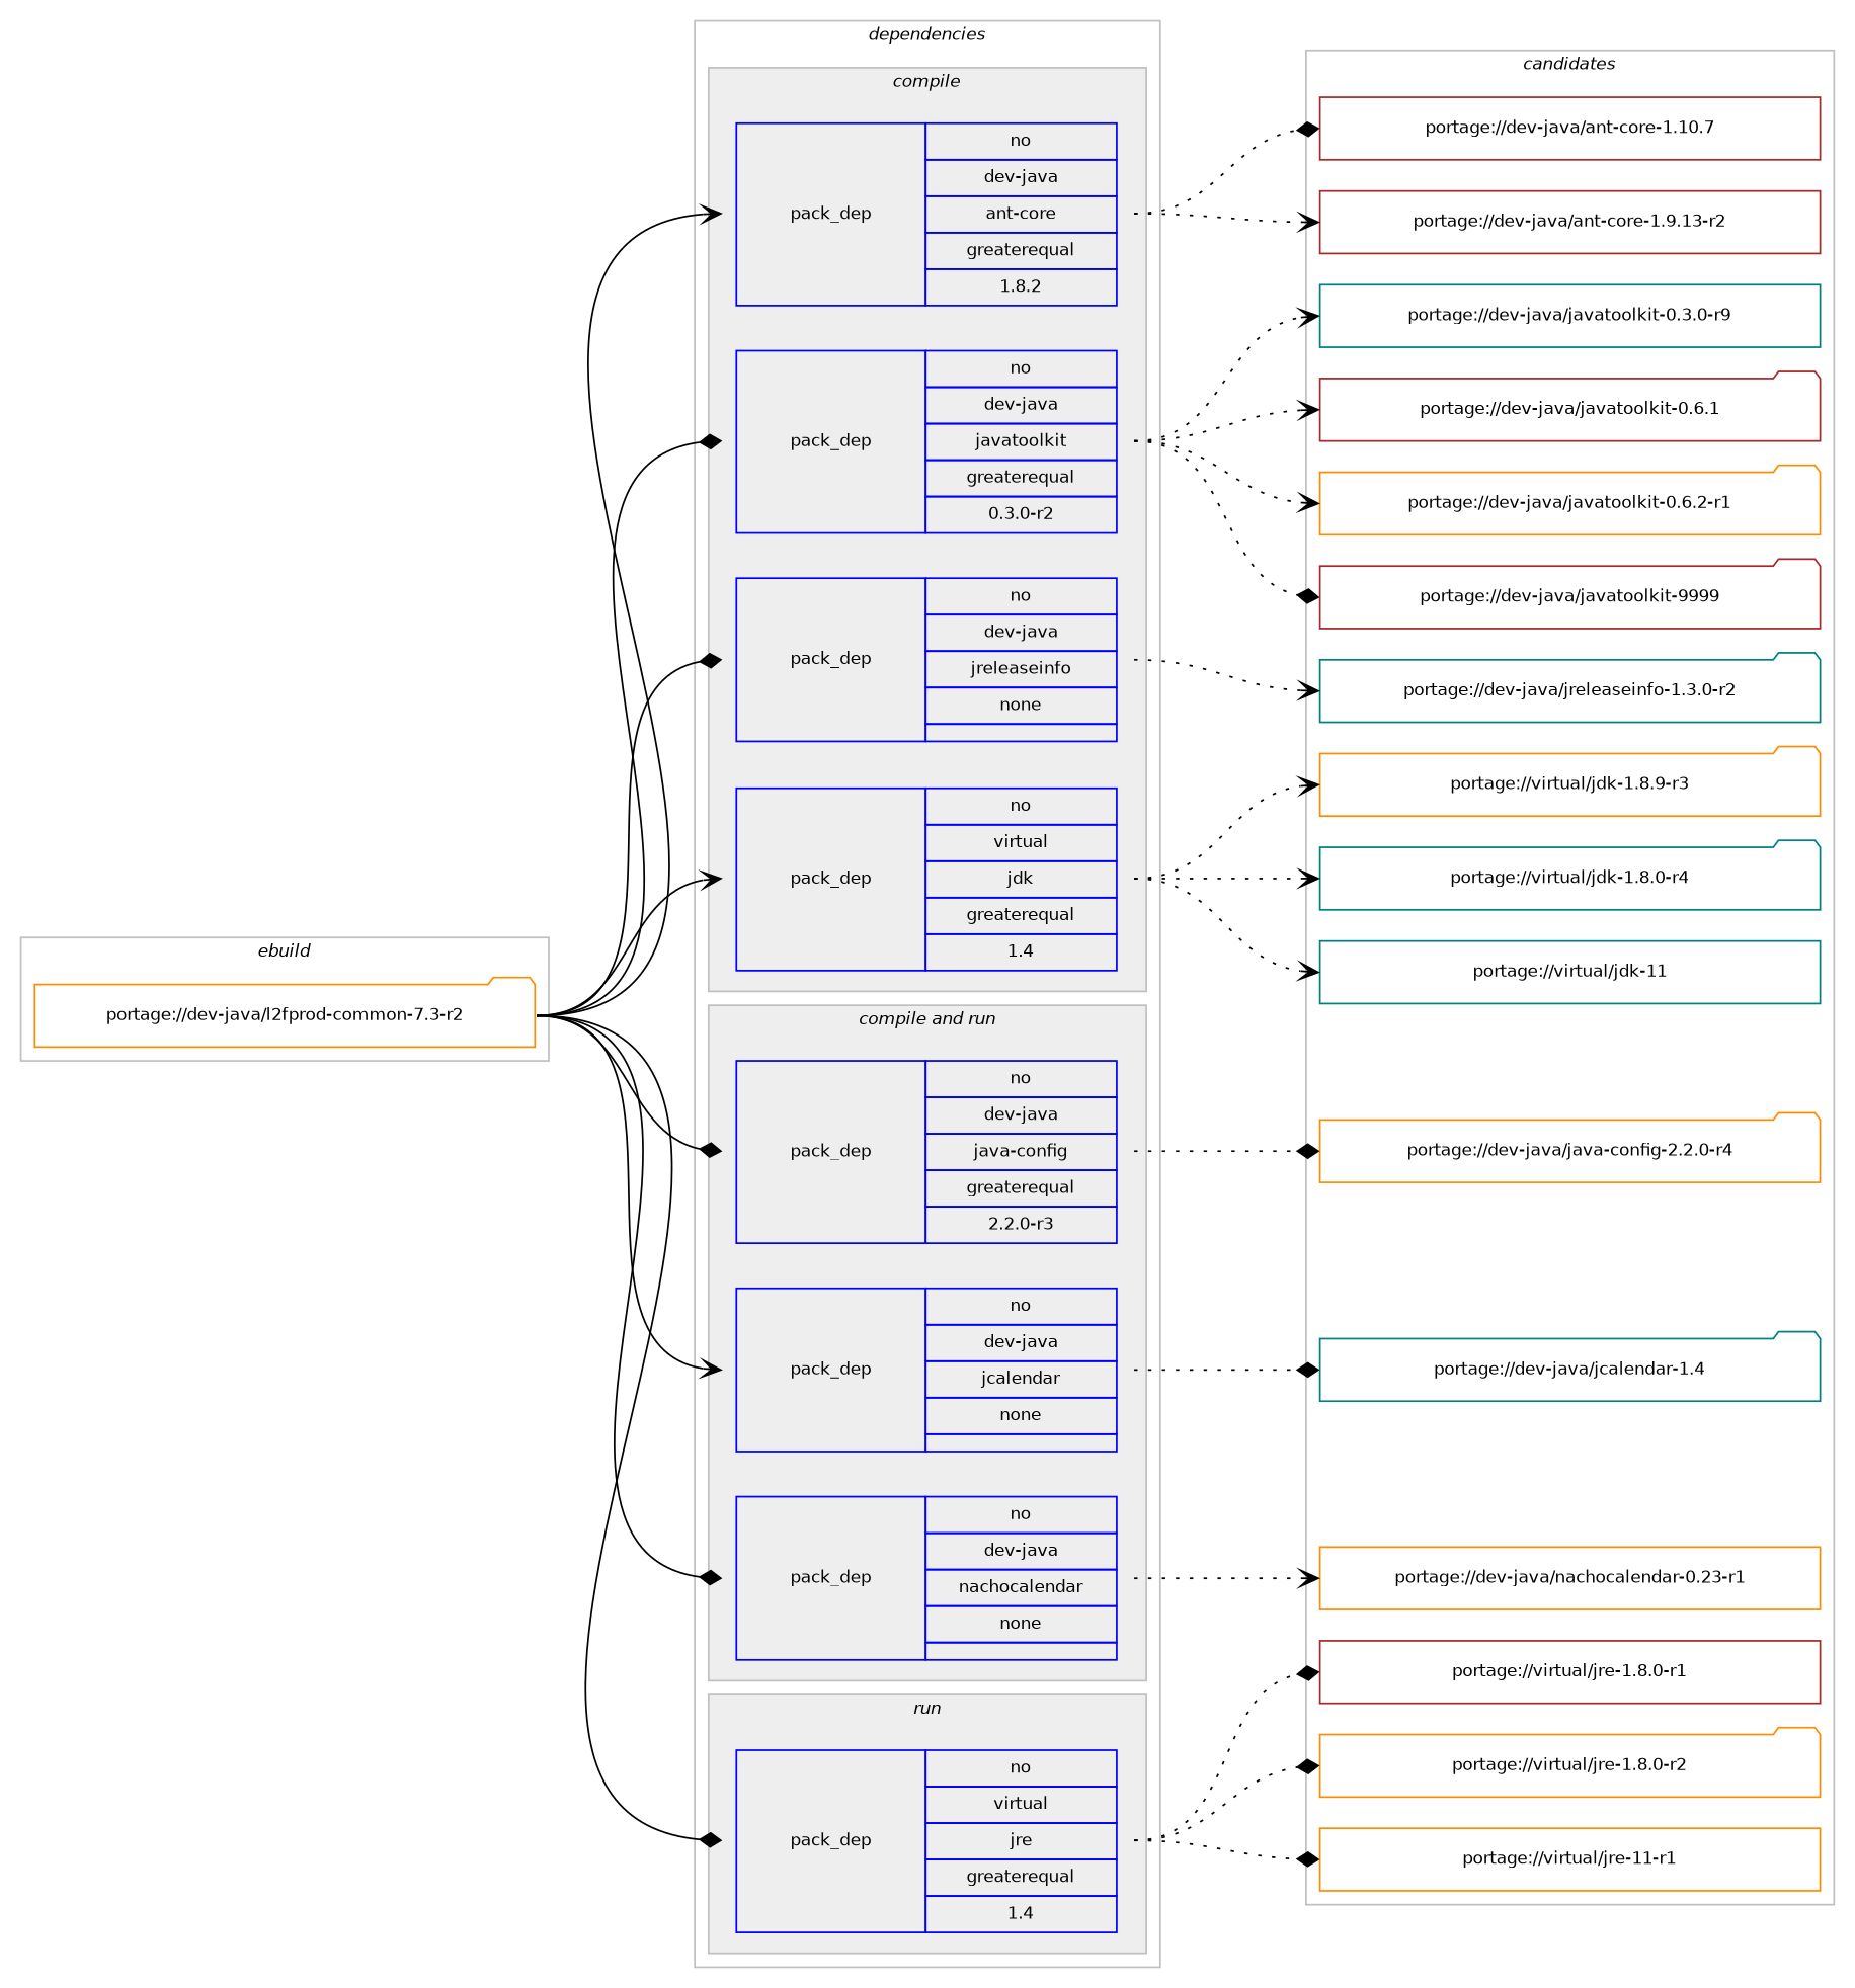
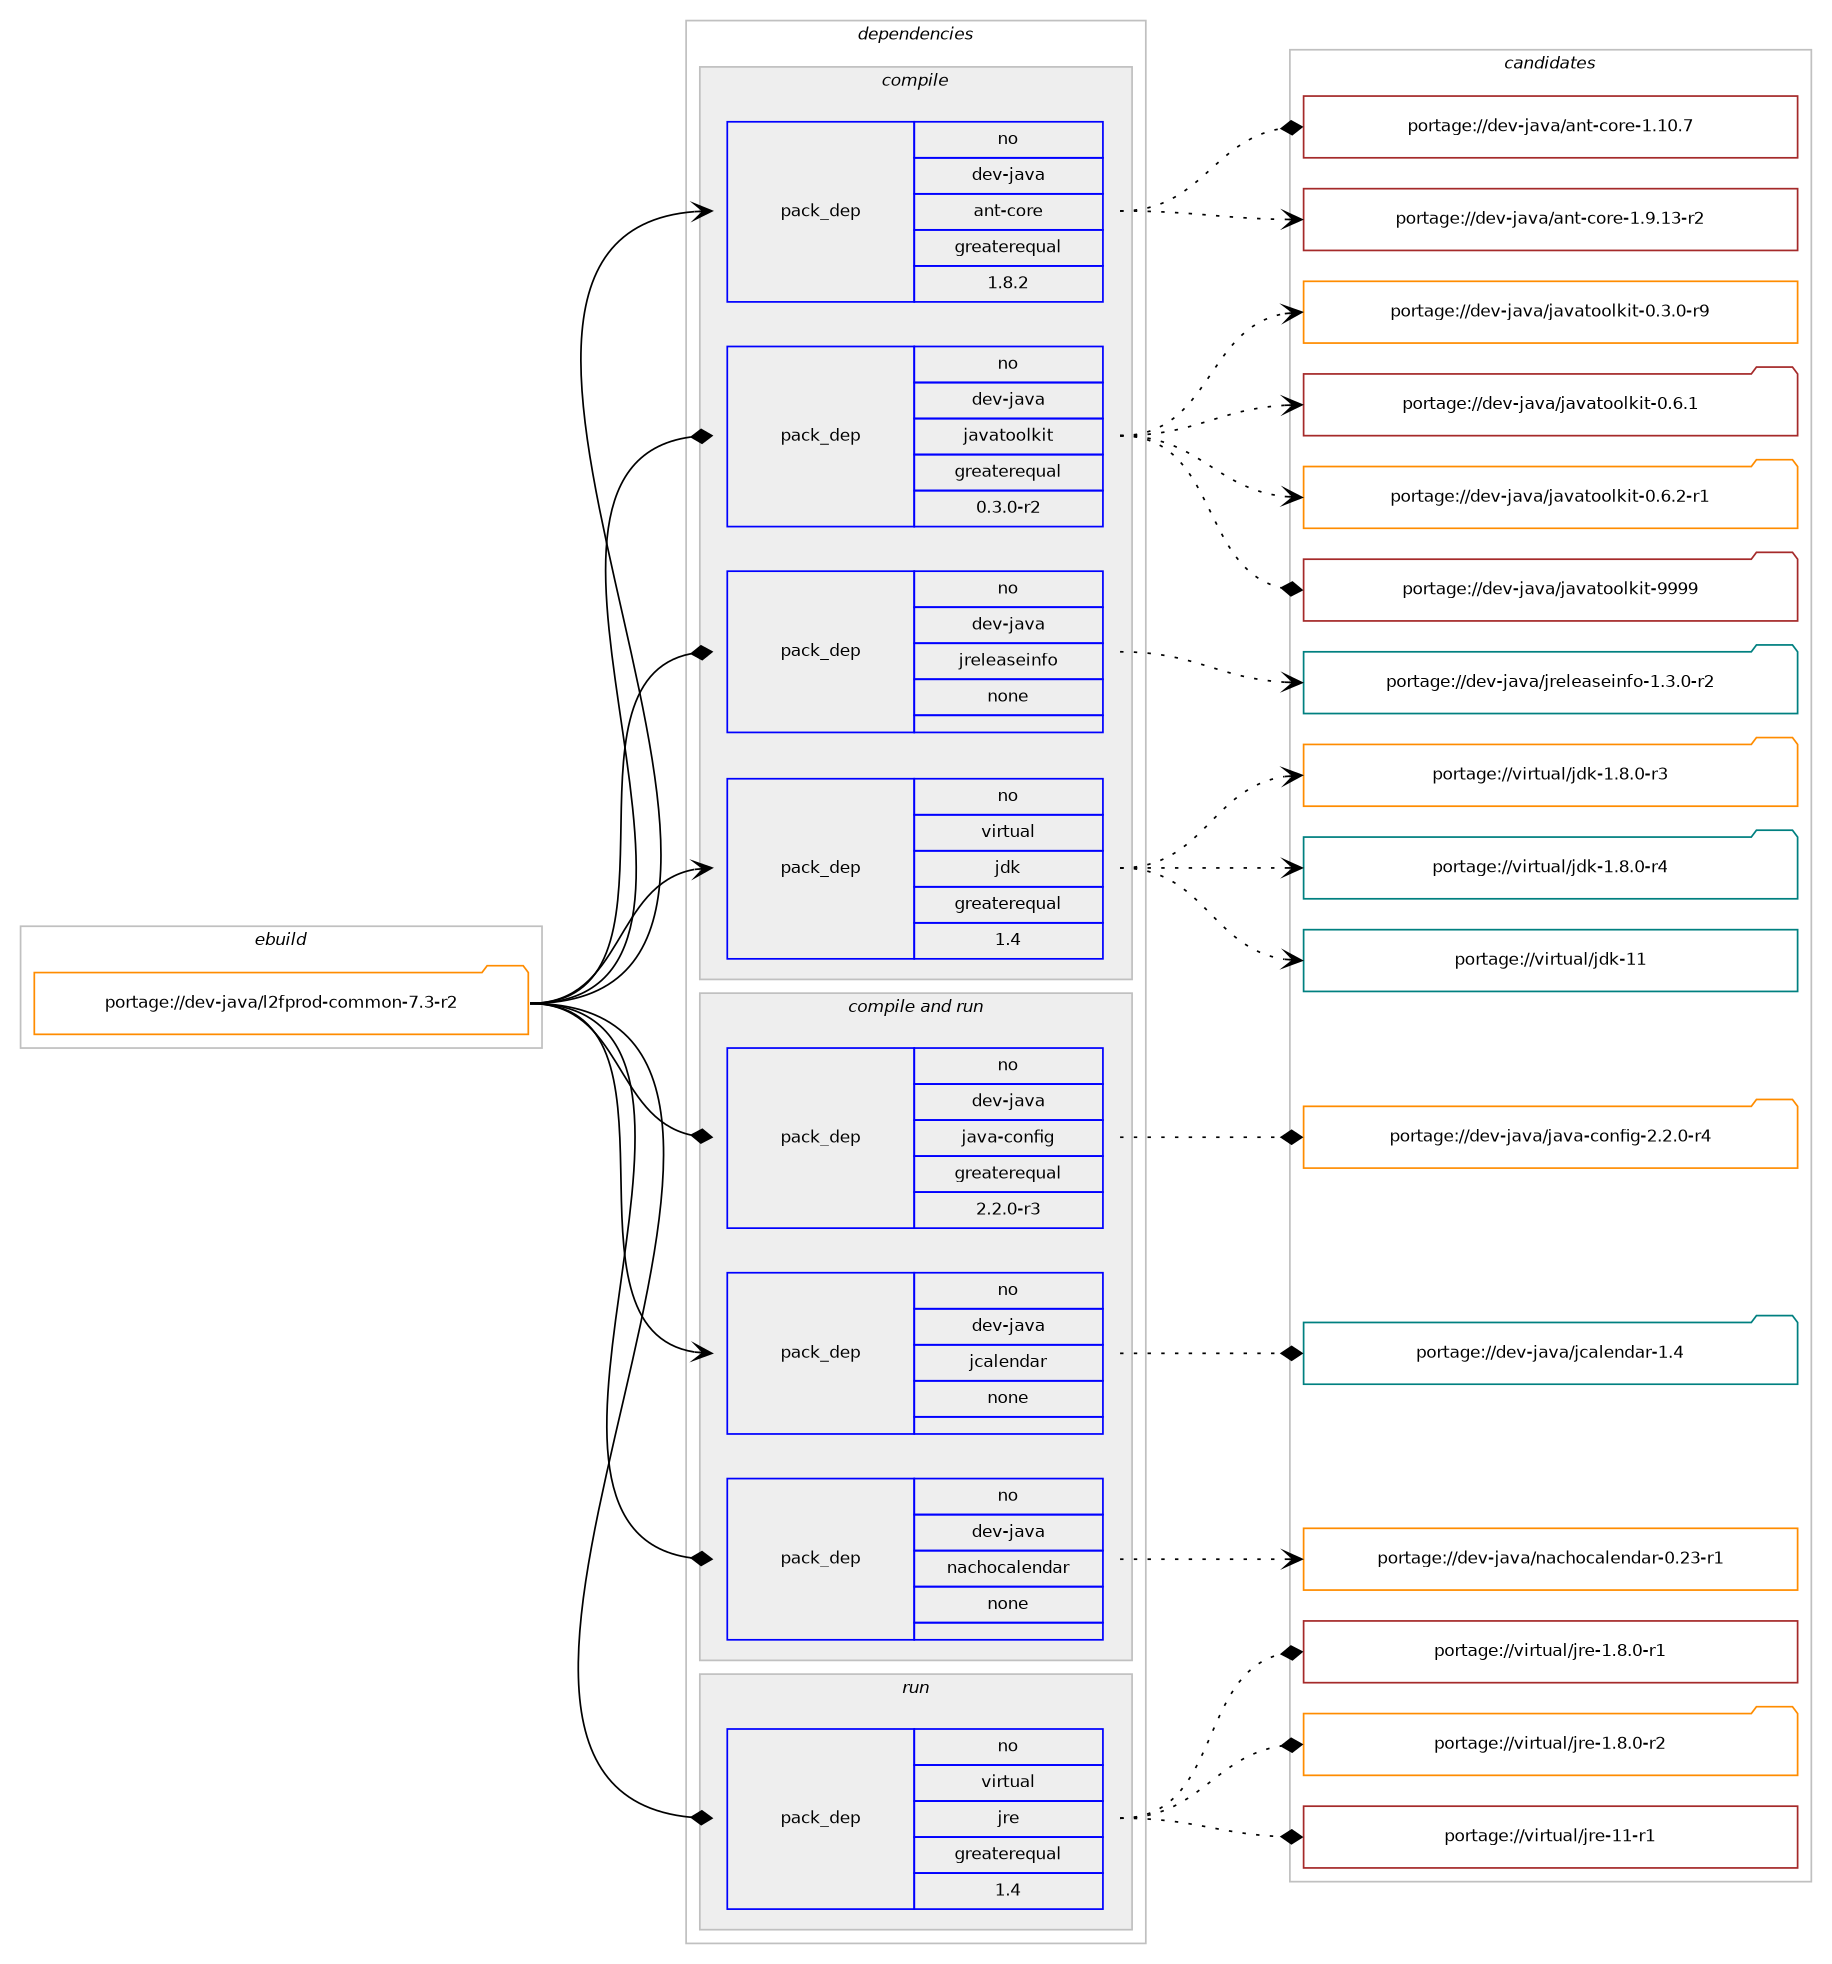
  digraph {
    compound=true
    concentrate=true
    fontname=Helvetica
    fontsize=10
    newrank=true
    rankdir=LR
    ranksep=1.5
    node [color=blue fontname=Helvetica fontsize=10 shape=folder]
    edge [arrowhead=vee headport=w style=dotted tailport=e weight=100]
    n1 [color=darkorange label="portage://dev-java/l2fprod-common-7.3-r2" width=4]
    n2 [label=<<TABLE BORDER="0" CELLBORDER="1" CELLSPACING="0" CELLPADDING="4" WIDTH="220"><TR><TD ROWSPAN="6" CELLPADDING="30">pack_dep</TD></TR><TR><TD WIDTH="110">no</TD></TR><TR><TD>dev-java</TD></TR><TR><TD>ant-core</TD></TR><TR><TD>greaterequal</TD></TR><TR><TD>1.8.2</TD></TR></TABLE>> shape=none]
    n3 [label=<<TABLE BORDER="0" CELLBORDER="1" CELLSPACING="0" CELLPADDING="4" WIDTH="220"><TR><TD ROWSPAN="6" CELLPADDING="30">pack_dep</TD></TR><TR><TD WIDTH="110">no</TD></TR><TR><TD>dev-java</TD></TR><TR><TD>javatoolkit</TD></TR><TR><TD>greaterequal</TD></TR><TR><TD>0.3.0-r2</TD></TR></TABLE>> shape=none]
    n4 [label=<<TABLE BORDER="0" CELLBORDER="1" CELLSPACING="0" CELLPADDING="4" WIDTH="220"><TR><TD ROWSPAN="6" CELLPADDING="30">pack_dep</TD></TR><TR><TD WIDTH="110">no</TD></TR><TR><TD>dev-java</TD></TR><TR><TD>jreleaseinfo</TD></TR><TR><TD>none</TD></TR><TR><TD></TD></TR></TABLE>> shape=none]
    n5 [label=<<TABLE BORDER="0" CELLBORDER="1" CELLSPACING="0" CELLPADDING="4" WIDTH="220"><TR><TD ROWSPAN="6" CELLPADDING="30">pack_dep</TD></TR><TR><TD WIDTH="110">no</TD></TR><TR><TD>virtual</TD></TR><TR><TD>jdk</TD></TR><TR><TD>greaterequal</TD></TR><TR><TD>1.4</TD></TR></TABLE>> shape=none]
    n6 [label=<<TABLE BORDER="0" CELLBORDER="1" CELLSPACING="0" CELLPADDING="4" WIDTH="220"><TR><TD ROWSPAN="6" CELLPADDING="30">pack_dep</TD></TR><TR><TD WIDTH="110">no</TD></TR><TR><TD>dev-java</TD></TR><TR><TD>java-config</TD></TR><TR><TD>greaterequal</TD></TR><TR><TD>2.2.0-r3</TD></TR></TABLE>> shape=none]
    n7 [label=<<TABLE BORDER="0" CELLBORDER="1" CELLSPACING="0" CELLPADDING="4" WIDTH="220"><TR><TD ROWSPAN="6" CELLPADDING="30">pack_dep</TD></TR><TR><TD WIDTH="110">no</TD></TR><TR><TD>dev-java</TD></TR><TR><TD>jcalendar</TD></TR><TR><TD>none</TD></TR><TR><TD></TD></TR></TABLE>> shape=none]
    n8 [label=<<TABLE BORDER="0" CELLBORDER="1" CELLSPACING="0" CELLPADDING="4" WIDTH="220"><TR><TD ROWSPAN="6" CELLPADDING="30">pack_dep</TD></TR><TR><TD WIDTH="110">no</TD></TR><TR><TD>dev-java</TD></TR><TR><TD>nachocalendar</TD></TR><TR><TD>none</TD></TR><TR><TD></TD></TR></TABLE>> shape=none]
    n9 [label=<<TABLE BORDER="0" CELLBORDER="1" CELLSPACING="0" CELLPADDING="4" WIDTH="220"><TR><TD ROWSPAN="6" CELLPADDING="30">pack_dep</TD></TR><TR><TD WIDTH="110">no</TD></TR><TR><TD>virtual</TD></TR><TR><TD>jre</TD></TR><TR><TD>greaterequal</TD></TR><TR><TD>1.4</TD></TR></TABLE>> shape=none]
    n10 [color=brown label="portage://dev-java/ant-core-1.10.7" shape=box width=4]
    n11 [color=brown label="portage://dev-java/ant-core-1.9.13-r2" shape=box width=4]
-   n12 [color=teal label="portage://dev-java/javatoolkit-0.3.0-r9" shape=box width=4]
+   n12 [color=darkorange label="portage://dev-java/javatoolkit-0.3.0-r9" shape=box width=4]
    n13 [color=brown label="portage://dev-java/javatoolkit-0.6.1" width=4]
    n14 [color=darkorange label="portage://dev-java/javatoolkit-0.6.2-r1" width=4]
    n15 [color=brown label="portage://dev-java/javatoolkit-9999" width=4]
    n16 [color=teal label="portage://dev-java/jreleaseinfo-1.3.0-r2" width=4]
-   n17 [color=darkorange label="portage://virtual/jdk-1.8.9-r3" width=4]
+   n17 [color=darkorange label="portage://virtual/jdk-1.8.0-r3" width=4]
    n18 [color=teal label="portage://virtual/jdk-1.8.0-r4" width=4]
    n19 [color=teal label="portage://virtual/jdk-11" shape=box width=4]
    n20 [color=darkorange label="portage://dev-java/java-config-2.2.0-r4" width=4]
    n21 [color=teal label="portage://dev-java/jcalendar-1.4" width=4]
    n22 [color=darkorange label="portage://dev-java/nachocalendar-0.23-r1" shape=box width=4]
    n23 [color=brown label="portage://virtual/jre-1.8.0-r1" shape=box width=4]
    n24 [color=darkorange label="portage://virtual/jre-1.8.0-r2" width=4]
-   n25 [color=darkorange label="portage://virtual/jre-11-r1" shape=box width=4]
+   n25 [color=brown label="portage://virtual/jre-11-r1" shape=box width=4]
    subgraph cluster_1 {
      color=gray
      label=<<i>ebuild</i>>
      rank=same
      n1
    }
    subgraph cluster_2 {
      color=gray
      label=<<i>dependencies</i>>
      subgraph cluster_3 {
        color=gray
        fillcolor="#eeeeee"
        label=<<i>compile</i>>
        style=filled
        subgraph sub_4 {
          color=gray
          fillcolor="#eeeeee"
          label=<<i>compile</i>>
          style=filled
          n2
        }
        subgraph sub_5 {
          color=gray
          fillcolor="#eeeeee"
          label=<<i>compile</i>>
          style=filled
          n3
        }
        subgraph sub_6 {
          color=gray
          fillcolor="#eeeeee"
          label=<<i>compile</i>>
          style=filled
          n4
        }
        subgraph sub_7 {
          color=gray
          fillcolor="#eeeeee"
          label=<<i>compile</i>>
          style=filled
          n5
        }
      }
      subgraph cluster_8 {
        color=gray
        fillcolor="#eeeeee"
        label=<<i>compile and run</i>>
        style=filled
        subgraph sub_9 {
          color=gray
          fillcolor="#eeeeee"
          label=<<i>compile and run</i>>
          style=filled
          n6
        }
        subgraph sub_10 {
          color=gray
          fillcolor="#eeeeee"
          label=<<i>compile and run</i>>
          style=filled
          n7
        }
        subgraph sub_11 {
          color=gray
          fillcolor="#eeeeee"
          label=<<i>compile and run</i>>
          style=filled
          n8
        }
      }
      subgraph cluster_12 {
        color=gray
        fillcolor="#eeeeee"
        label=<<i>run</i>>
        style=filled
        subgraph sub_13 {
          color=gray
          fillcolor="#eeeeee"
          label=<<i>run</i>>
          style=filled
          n9
        }
      }
    }
    subgraph cluster_14 {
      color=gray
      label=<<i>candidates</i>>
      rank=same
      subgraph sub_15 {
        color=black
        label=<<i>candidates</i>>
        nodesep=1
        rank=same
        n10
        n11
      }
      subgraph sub_16 {
        color=black
        label=<<i>candidates</i>>
        nodesep=1
        rank=same
        n12
        n13
        n14
        n15
      }
      subgraph sub_17 {
        color=black
        label=<<i>candidates</i>>
        nodesep=1
        rank=same
        n16
      }
      subgraph sub_18 {
        color=black
        label=<<i>candidates</i>>
        nodesep=1
        rank=same
        n17
        n18
        n19
      }
      subgraph sub_19 {
        color=black
        label=<<i>candidates</i>>
        nodesep=1
        rank=same
        n20
      }
      subgraph sub_20 {
        color=black
        label=<<i>candidates</i>>
        nodesep=1
        rank=same
        n21
      }
      subgraph sub_21 {
        color=black
        label=<<i>candidates</i>>
        nodesep=1
        rank=same
        n22
      }
      subgraph sub_22 {
        color=black
        label=<<i>candidates</i>>
        nodesep=1
        rank=same
        n23
        n24
        n25
      }
    }
    n1 -> n2 [style=solid weight=20]
    n1 -> n3 [arrowhead=diamond style=solid weight=20]
    n1 -> n4 [arrowhead=diamond style=solid weight=20]
    n1 -> n5 [style=solid weight=20]
    n1 -> n6 [arrowhead=diamond style=solid weight=20]
    n1 -> n7 [style=solid weight=20]
    n1 -> n8 [arrowhead=diamond style=solid weight=20]
    n1 -> n9 [arrowhead=diamond style=solid weight=20]
    n2 -> n10 [arrowhead=diamond]
    n2 -> n11
    n3 -> n12
    n3 -> n13
    n3 -> n14
    n3 -> n15 [arrowhead=diamond]
    n4 -> n16
    n5 -> n17
    n5 -> n18
    n5 -> n19
    n6 -> n20 [arrowhead=diamond]
    n7 -> n21 [arrowhead=diamond]
    n8 -> n22
    n9 -> n23 [arrowhead=diamond]
    n9 -> n24 [arrowhead=diamond]
    n9 -> n25 [arrowhead=diamond]
  }
